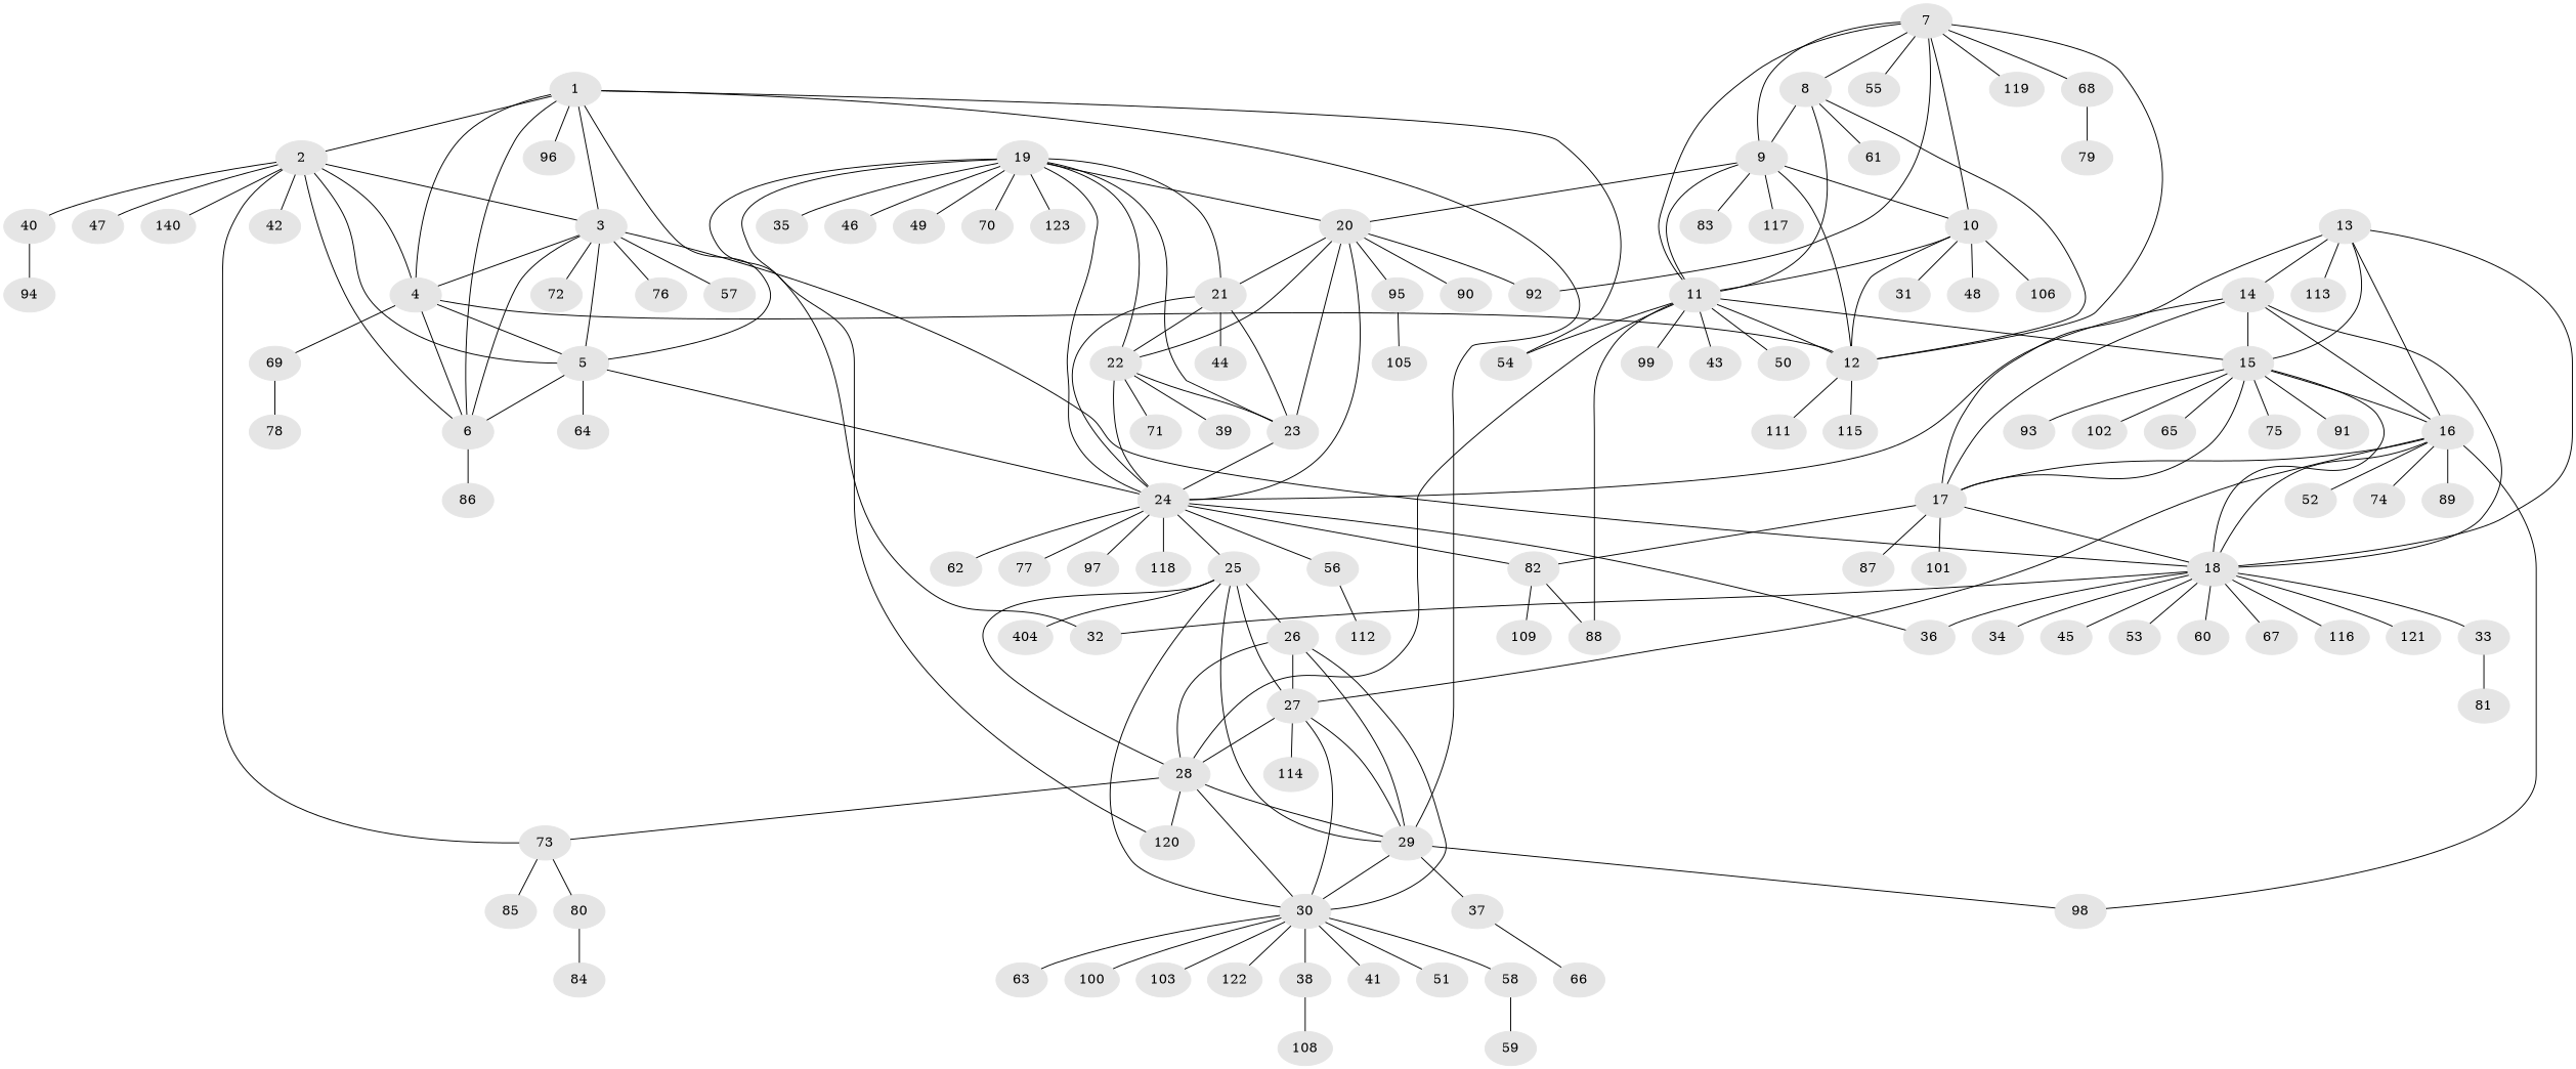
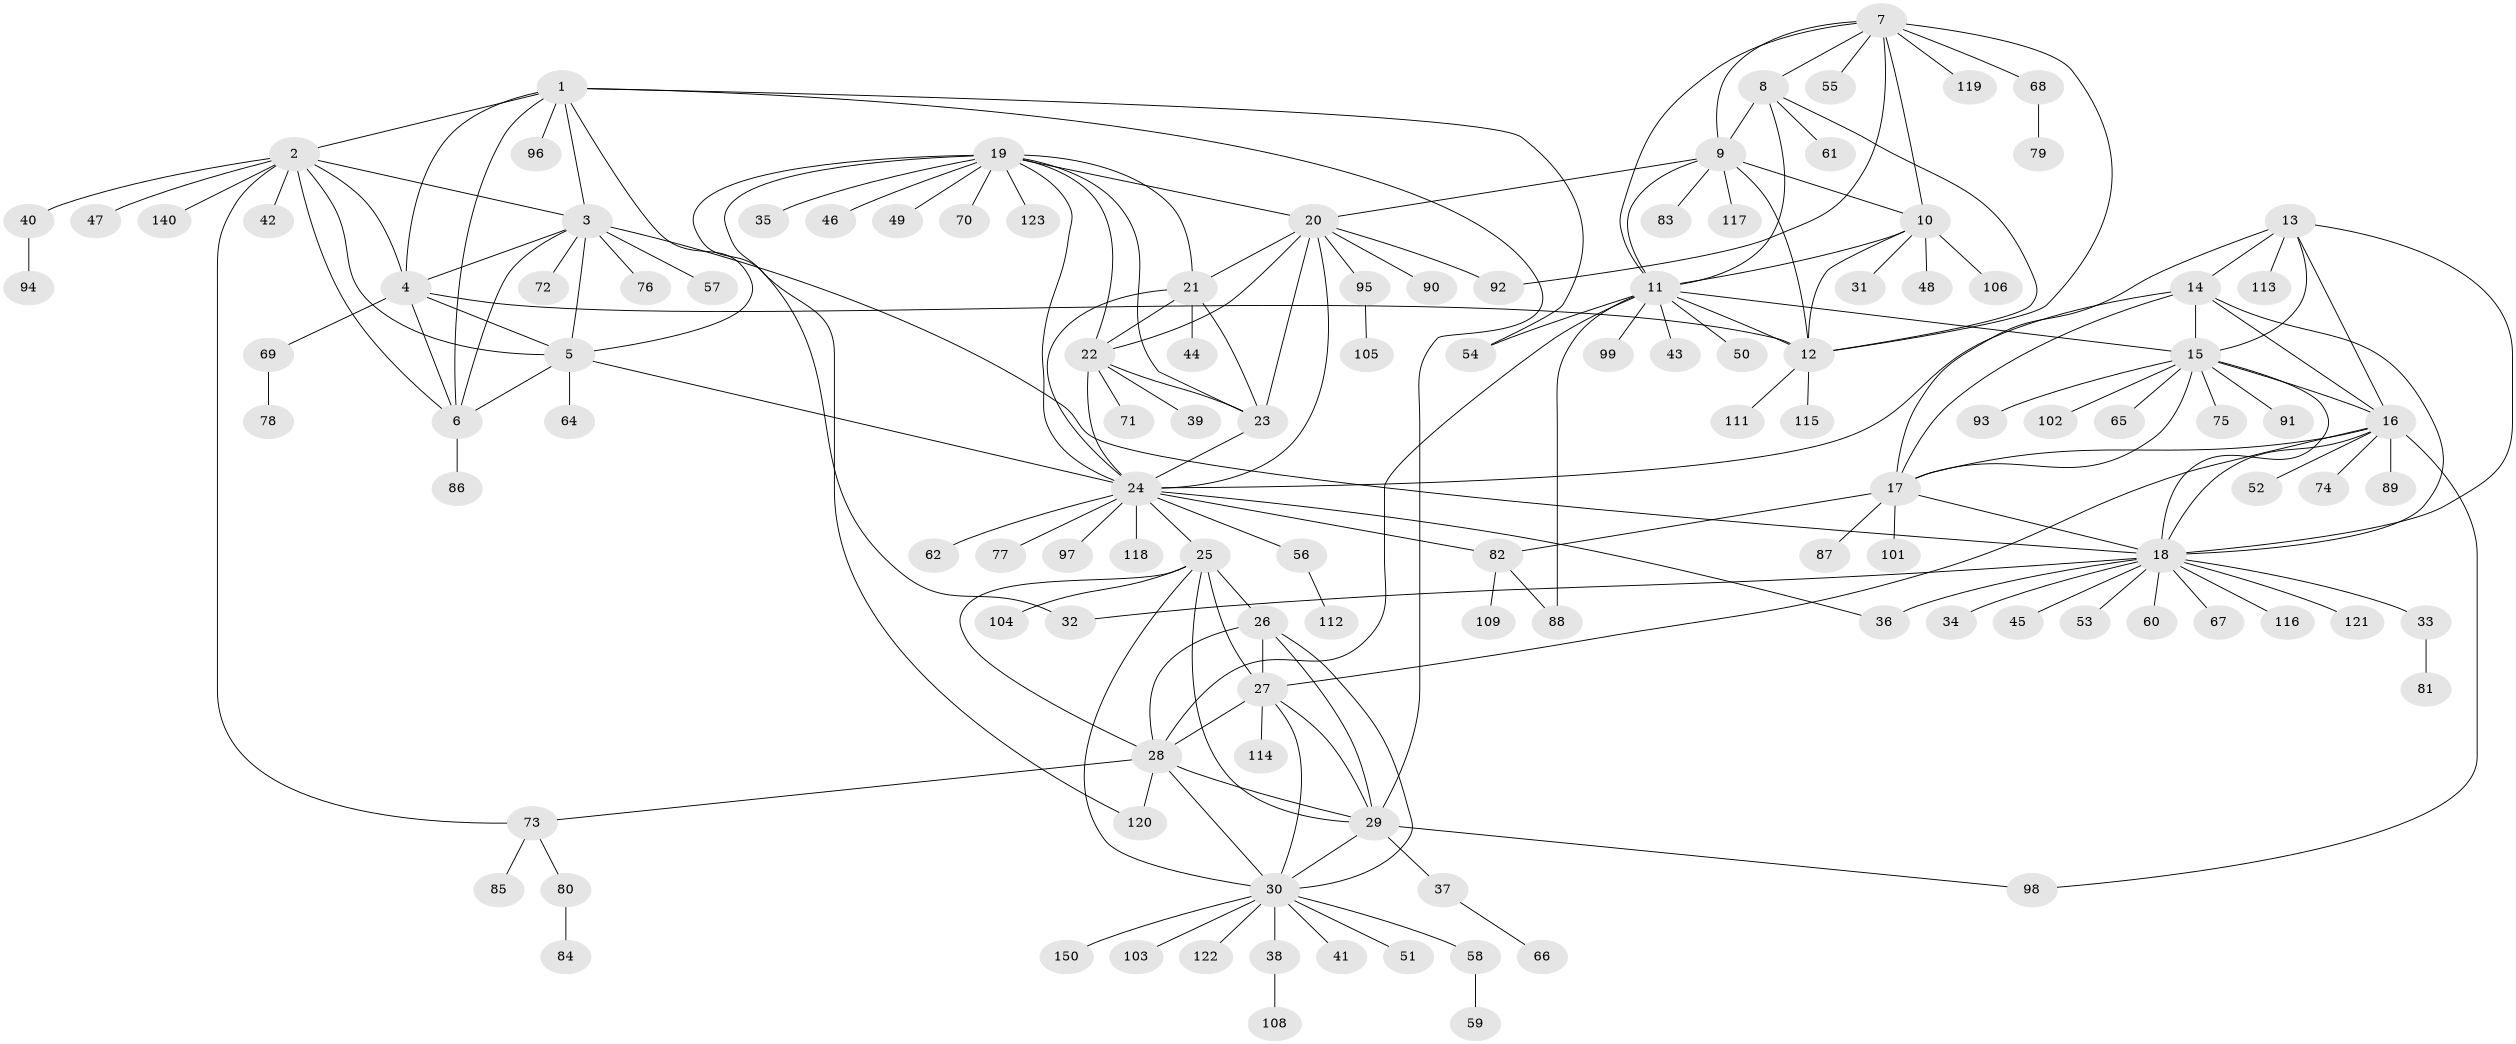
  graph {
    node [color=gray90 style=filled]
    1
    2
    3
    4
    5
    6
    29
    54
    96
    40
    42
    47
    73
    n14 [label=140]
    18
    57
    72
    76
    12
    69
    24
    64
    86
    98
    30
    37
    94
    80
    85
    32
    33
    34
    36
    45
    53
    60
    67
    116
    121
    111
    115
    78
    82
    25
    56
    62
    77
    97
    118
    7
    8
    9
    10
    11
    55
    68
    92
    119
    61
    20
    83
    117
    31
    48
    106
    15
    28
    43
    50
    88
    99
    79
    21
    22
    23
    90
    95
    16
    17
    65
    75
    91
    93
    102
    120
    13
    14
    113
    27
    52
    74
    89
    87
    101
    114
    109
    81
    19
    35
    46
    49
    70
    123
    44
    39
    71
    105
    26
-   104 [label=404]
+   104
    112
    38
    41
    51
    58
-   63
-   100
+   100 [label=150]
    103
    122
    66
    108
    59
    84
    1 -- 2
    1 -- 3
    1 -- 4
    1 -- 5
    1 -- 6
    1 -- 29
    1 -- 54
    1 -- 96
    2 -- 3
    2 -- 4
    2 -- 5
    2 -- 6
    2 -- 40
    2 -- 42
    2 -- 47
    2 -- 73
    2 -- n14
    3 -- 4
    3 -- 5
    3 -- 6
    3 -- 18
    3 -- 57
    3 -- 72
    3 -- 76
    4 -- 5
    4 -- 6
    4 -- 12
    4 -- 69
    5 -- 6
    5 -- 24
    5 -- 64
    6 -- 86
    29 -- 98
    29 -- 30
    29 -- 37
    40 -- 94
    73 -- 80
    73 -- 85
    18 -- 32
    18 -- 33
    18 -- 34
    18 -- 36
    18 -- 45
    18 -- 53
    18 -- 60
    18 -- 67
    18 -- 116
    18 -- 121
    12 -- 111
    12 -- 115
    69 -- 78
    24 -- 36
    24 -- 82
    24 -- 25
    24 -- 56
    24 -- 62
    24 -- 77
    24 -- 97
    24 -- 118
    30 -- 38
    30 -- 41
    30 -- 51
    30 -- 58
-   30 -- 63
    30 -- 100
    30 -- 103
    30 -- 122
    37 -- 66
    80 -- 84
    33 -- 81
    82 -- 88
    82 -- 109
    25 -- 29
    25 -- 30
    25 -- 28
    25 -- 27
    25 -- 26
    25 -- 104
    56 -- 112
    7 -- 12
    7 -- 8
    7 -- 9
    7 -- 10
    7 -- 11
    7 -- 55
    7 -- 68
    7 -- 92
    7 -- 119
    8 -- 12
    8 -- 9
    8 -- 11
    8 -- 61
    9 -- 12
    9 -- 10
    9 -- 11
    9 -- 20
    9 -- 83
    9 -- 117
    10 -- 12
    10 -- 11
    10 -- 31
    10 -- 48
    10 -- 106
    11 -- 54
    11 -- 12
    11 -- 15
    11 -- 28
    11 -- 43
    11 -- 50
    11 -- 88
    11 -- 99
    68 -- 79
    20 -- 24
    20 -- 92
    20 -- 21
    20 -- 22
    20 -- 23
    20 -- 90
    20 -- 95
    15 -- 18
    15 -- 16
    15 -- 17
    15 -- 65
    15 -- 75
    15 -- 91
    15 -- 93
    15 -- 102
    28 -- 29
    28 -- 73
    28 -- 30
    28 -- 120
    21 -- 24
    21 -- 22
    21 -- 23
    21 -- 44
    22 -- 24
    22 -- 23
    22 -- 39
    22 -- 71
    23 -- 24
    95 -- 105
    16 -- 18
    16 -- 98
    16 -- 17
    16 -- 27
    16 -- 52
    16 -- 74
    16 -- 89
    17 -- 18
    17 -- 82
    17 -- 87
    17 -- 101
    13 -- 18
    13 -- 15
    13 -- 16
    13 -- 17
    13 -- 14
    13 -- 113
    14 -- 18
    14 -- 24
    14 -- 15
    14 -- 16
    14 -- 17
    27 -- 29
    27 -- 30
    27 -- 28
    27 -- 114
    19 -- 24
    19 -- 32
    19 -- 20
    19 -- 21
    19 -- 22
    19 -- 23
    19 -- 120
    19 -- 35
    19 -- 46
    19 -- 49
    19 -- 70
    19 -- 123
    26 -- 29
    26 -- 30
    26 -- 28
    26 -- 27
    38 -- 108
    58 -- 59
  }
